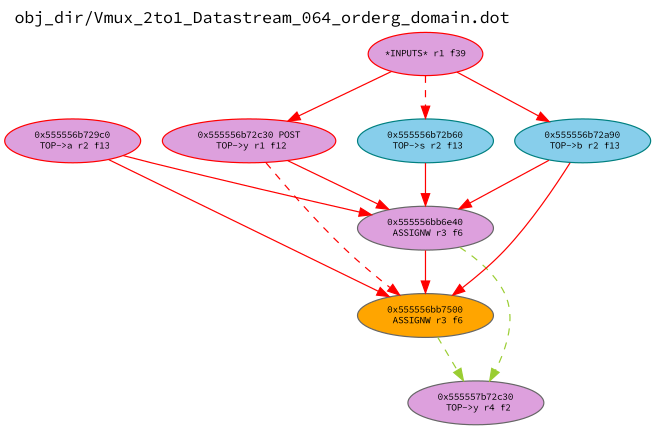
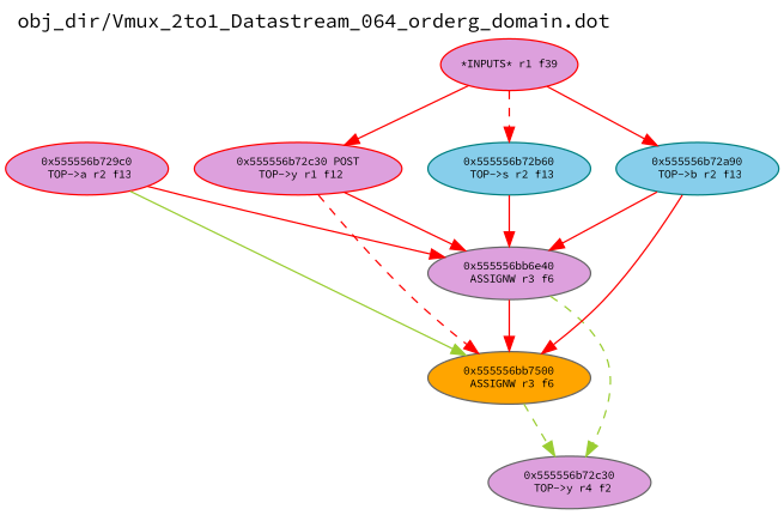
  digraph {
    fontname="Source Code Pro"
    label="obj_dir/Vmux_2to1_Datastream_064_orderg_domain.dot"
    labeljust=l
    labelloc=t
    rankdir=TB
    node [color=red fillcolor=plum fontname="Source Code Pro" fontsize=8 style=filled]
    edge [color=red fontname="Source Code Pro" fontsize=8 weight=8]
    n1 [label="0x555556b72c30 POST\n TOP->y r1 f12"]
    n2 [color=gray40 label="0x555556bb6e40\n ASSIGNW r3 f6"]
    n3 [color=gray40 fillcolor=orange label="0x555556bb7500\n ASSIGNW r3 f6"]
-   n4 [color=gray40 label="0x555557b72c30\n TOP->y r4 f2"]
+   n4 [color=gray40 label="0x555556b72c30\n TOP->y r4 f2"]
    n5 [label="*INPUTS* r1 f39"]
    n6 [color=teal fillcolor=skyblue label="0x555556b72a90\n TOP->b r2 f13"]
    n7 [color=teal fillcolor=skyblue label="0x555556b72b60\n TOP->s r2 f13"]
    n8 [label="0x555556b729c0\n TOP->a r2 f13"]
    n1 -> n2 [weight=2]
    n1 -> n3 [style=dashed weight=2]
    n2 -> n3
    n2 -> n4 [color=yellowGreen style=dashed weight=1]
    n3 -> n4 [color=yellowGreen style=dashed weight=1]
    n5 -> n1 [weight=1]
    n5 -> n6 [weight=1]
    n5 -> n7 [style=dashed weight=1]
    n6 -> n2
    n6 -> n3
    n7 -> n2
    n8 -> n2
-   n8 -> n3
+   n8 -> n3 [color=yellowGreen]
  }
